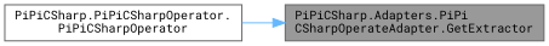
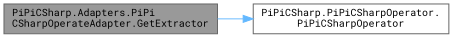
  digraph {
    rankdir=RL
    fontname="Roboto Mono"
    node [fontname="Roboto Mono" fontsize=10 shape=box style=filled]
    n1 [color=gray40 fillcolor=grey60 fontcolor=black height=0.2 label="PiPiCSharp.Adapters.PiPi\lCSharpOperateAdapter.GetExtractor" width=0.4]
    n2 [color=grey40 fillcolor=white height=0.2 label="PiPiCSharp.PiPiCSharpOperator.\lPiPiCSharpOperator" width=0.4]
-   n1 -> n2 [color=steelblue1 dir=back fontname="Roboto Mono" fontsize=10 labelfontname=Helvetica labelfontsize=10 style=solid]
+   n2 -> n1 [color=steelblue1 dir=back fontname="Roboto Mono" fontsize=10 labelfontname=Helvetica labelfontsize=10 style=solid]
  }
